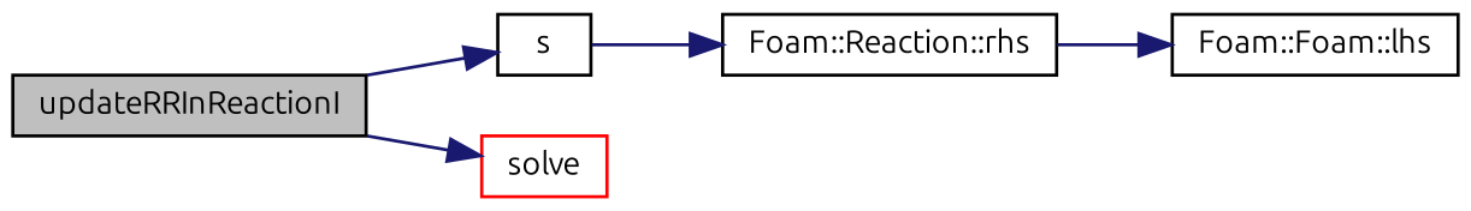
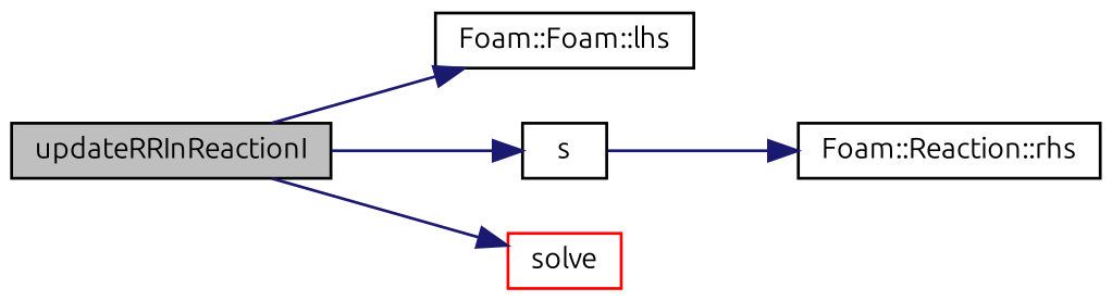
  digraph {
    fontname=Ubuntu
    rankdir=LR
    node [color=black fontname=Ubuntu fontsize=10 shape=record]
    edge [color=midnightblue fontname=Ubuntu fontsize=10 labelfontname=Helvetica labelfontsize=10 style=solid]
    n1 [fillcolor=grey75 fontcolor=black height=0.2 label=updateRRInReactionI style=filled width=0.4]
    n2 [height=0.2 label="Foam::Foam::lhs" width=0.4]
    n3 [height=0.2 label=s width=0.4]
    n4 [color=red height=0.2 label=solve width=0.4]
    n5 [height=0.2 label="Foam::Reaction::rhs" width=0.4]
-   n5 -> n2
+   n1 -> n2
    n1 -> n3
    n1 -> n4
    n3 -> n5
  }
